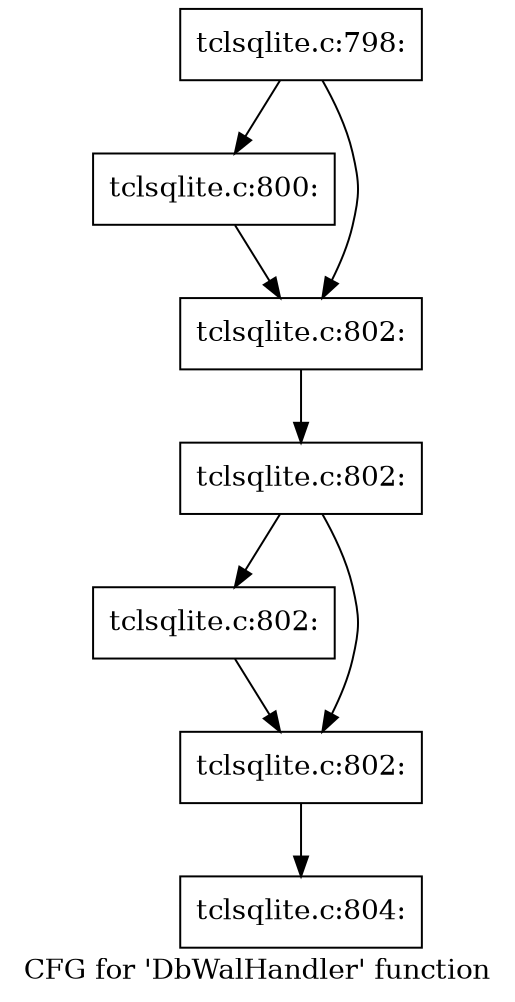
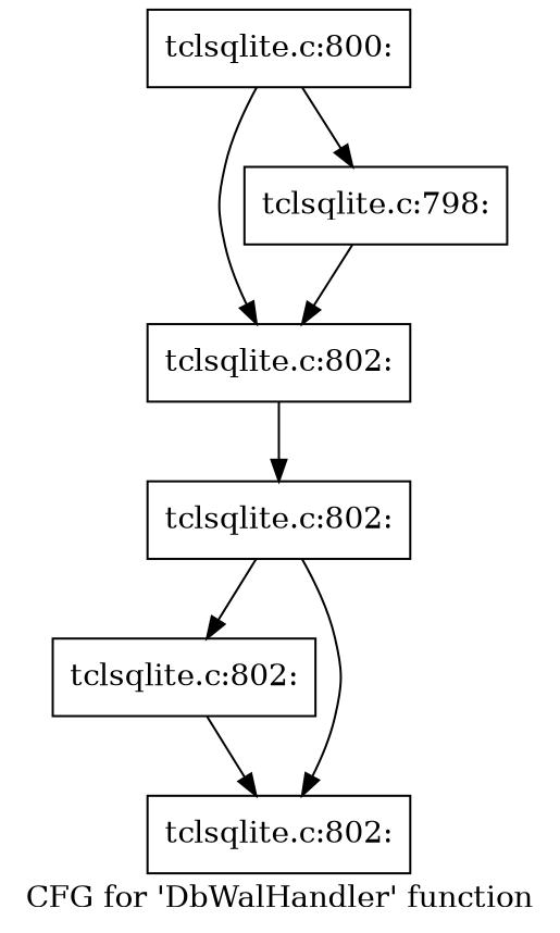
  digraph {
    label="CFG for 'DbWalHandler' function"
    node [shape=record]
    n1 [label="{tclsqlite.c:800:}"]
    n2 [label="{tclsqlite.c:802:}"]
    n3 [label="{tclsqlite.c:798:}"]
    n4 [label="{tclsqlite.c:802:}"]
    n5 [label="{tclsqlite.c:802:}"]
    n6 [label="{tclsqlite.c:802:}"]
-   n7 [label="{tclsqlite.c:804:}"]
    n1 -> n2
    n2 -> n4
-   n3 -> n1
+   n1 -> n3
    n3 -> n2
    n4 -> n5
    n4 -> n6
    n5 -> n6
-   n6 -> n7
  }
